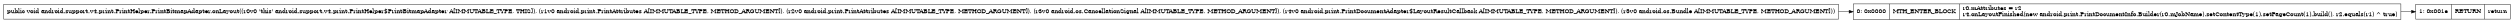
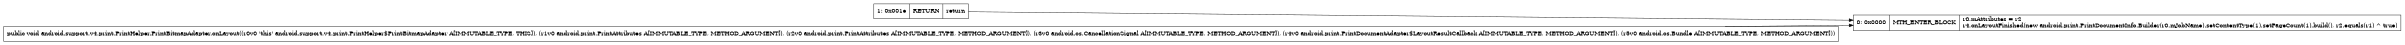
  digraph {
    rankdir=LR
    node [shape=record]
    n1 [label="{0\:\ 0x0000|MTH_ENTER_BLOCK\l|r0.mAttributes = r2\lr4.onLayoutFinished(new android.print.PrintDocumentInfo.Builder(r0.mJobName).setContentType(1).setPageCount(1).build(), r2.equals(r1) ^ true)\l}"]
    n2 [label="{1\:\ 0x001e|RETURN\l|return\l}"]
    n3 [label="{public void android.support.v4.print.PrintHelper.PrintBitmapAdapter.onLayout((r0v0 'this' android.support.v4.print.PrintHelper$PrintBitmapAdapter A[IMMUTABLE_TYPE, THIS]), (r1v0 android.print.PrintAttributes A[IMMUTABLE_TYPE, METHOD_ARGUMENT]), (r2v0 android.print.PrintAttributes A[IMMUTABLE_TYPE, METHOD_ARGUMENT]), (r3v0 android.os.CancellationSignal A[IMMUTABLE_TYPE, METHOD_ARGUMENT]), (r4v0 android.print.PrintDocumentAdapter$LayoutResultCallback A[IMMUTABLE_TYPE, METHOD_ARGUMENT]), (r5v0 android.os.Bundle A[IMMUTABLE_TYPE, METHOD_ARGUMENT])) }"]
-   n1 -> n2
+   n2 -> n1
    n3 -> n1
  }
